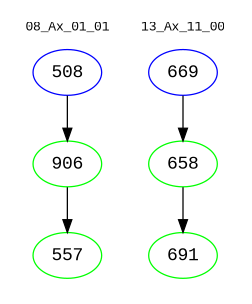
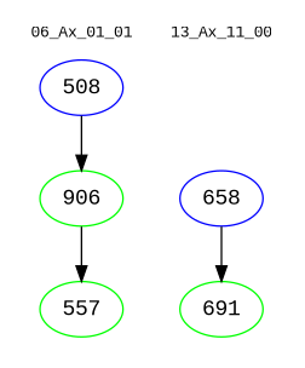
  digraph {
    fontname="Liberation Mono"
    node [color=green fontname="Liberation Mono"]
    edge [color=black fontname="Liberation Mono"]
    n1 [color=blue label=508]
    n2 [label=906]
    n3 [label=557]
-   n4 [color=blue label=669]
-   n5 [label=658]
+   n5 [color=blue label=658]
    n6 [label=691]
    subgraph cluster_1 {
      color=white
      fontsize=10
-     label="08_Ax_01_01"
+     label="06_Ax_01_01"
      n1
      n2
      n3
    }
    subgraph cluster_2 {
      color=white
      fontsize=10
      label="13_Ax_11_00"
-     n4
      n5
      n6
    }
    n1 -> n2
    n2 -> n3
-   n4 -> n5
    n5 -> n6
  }
